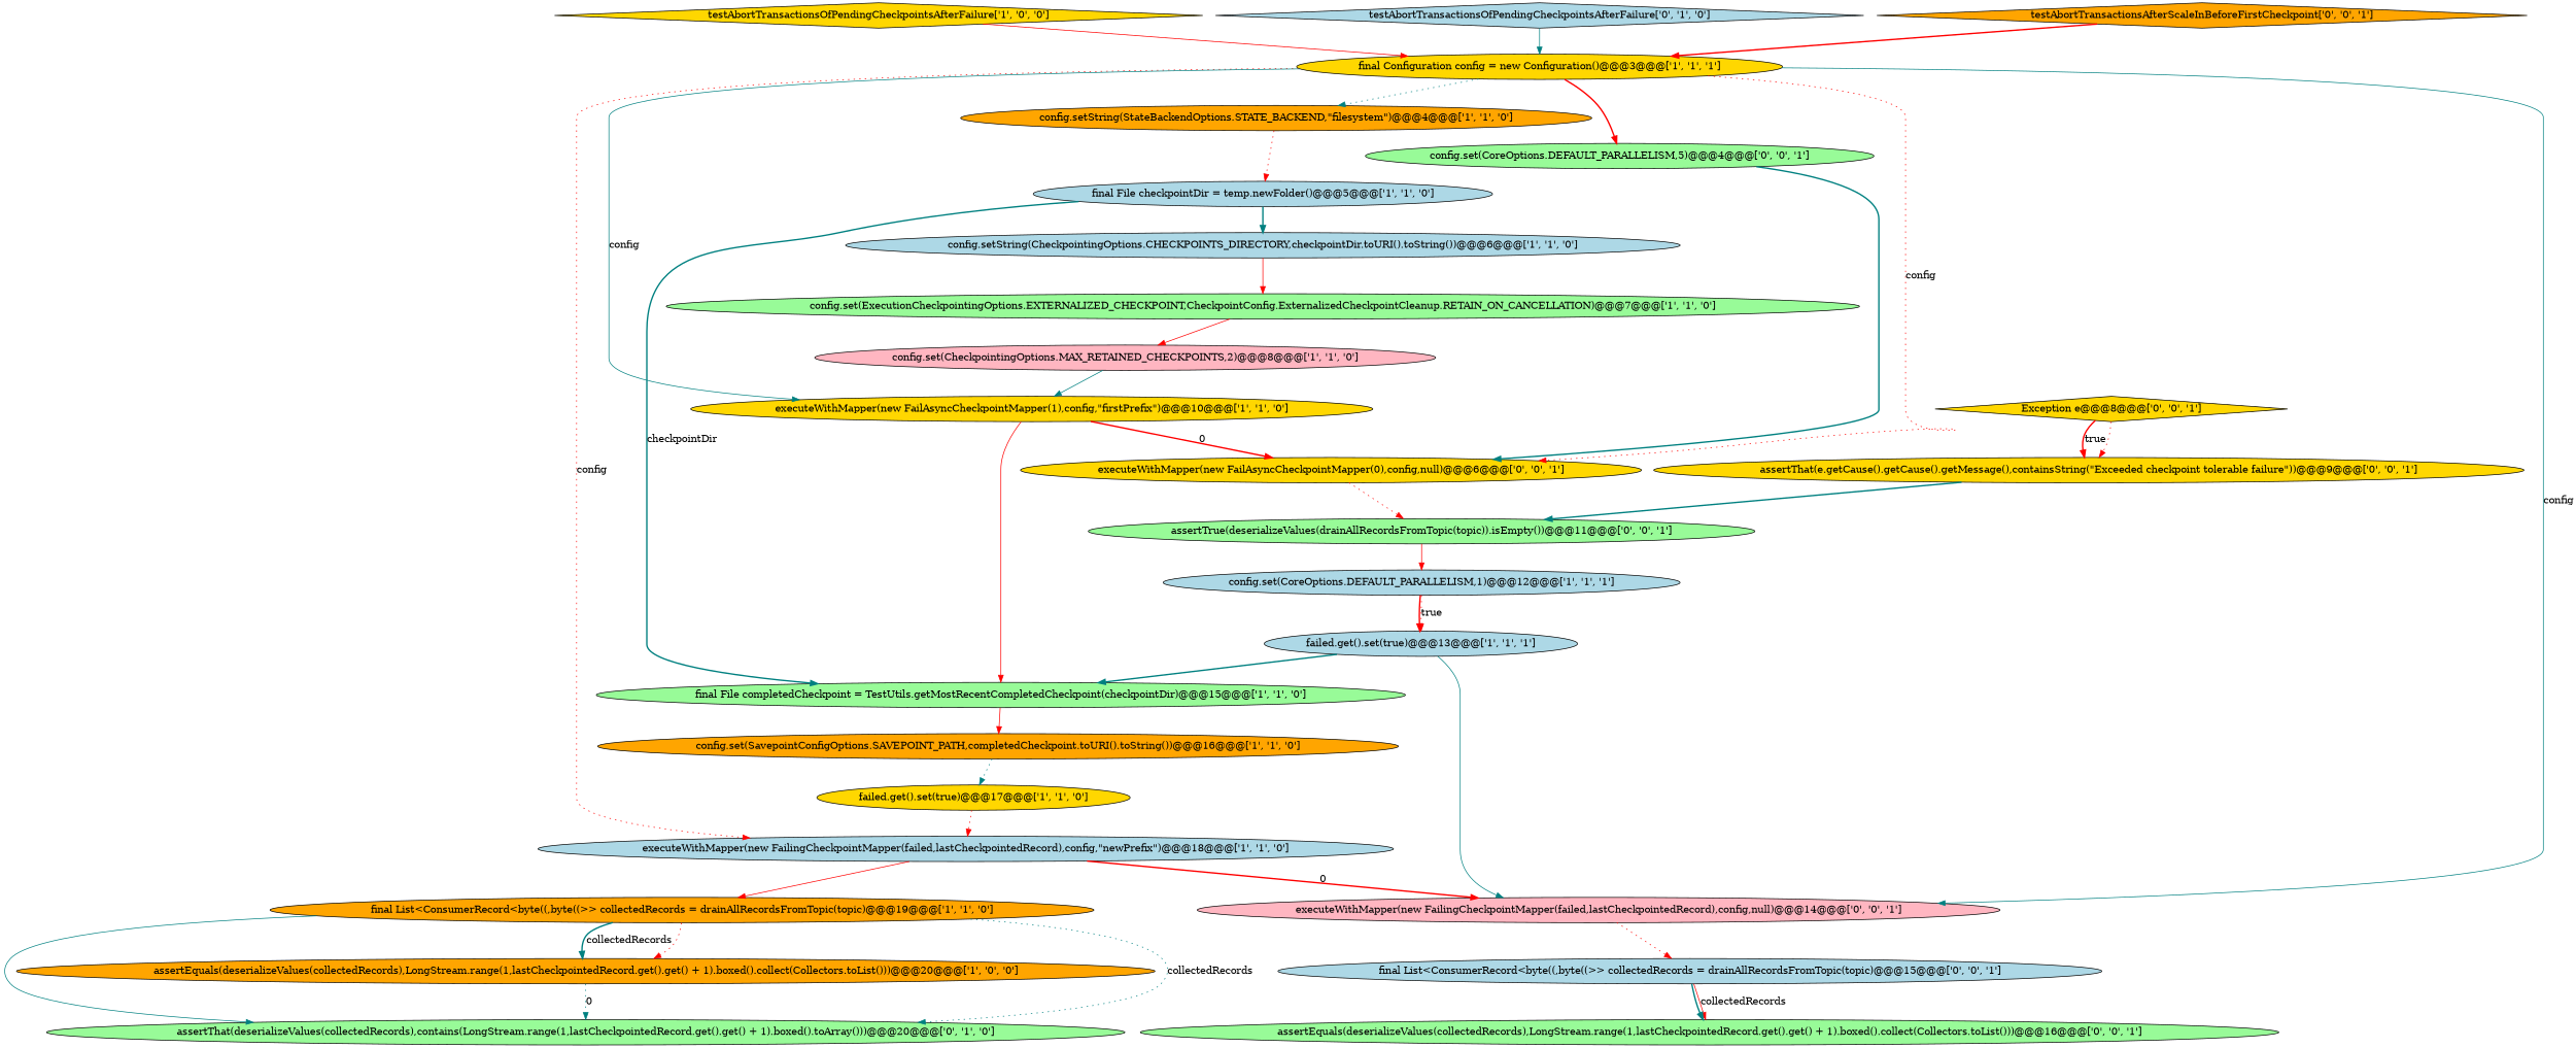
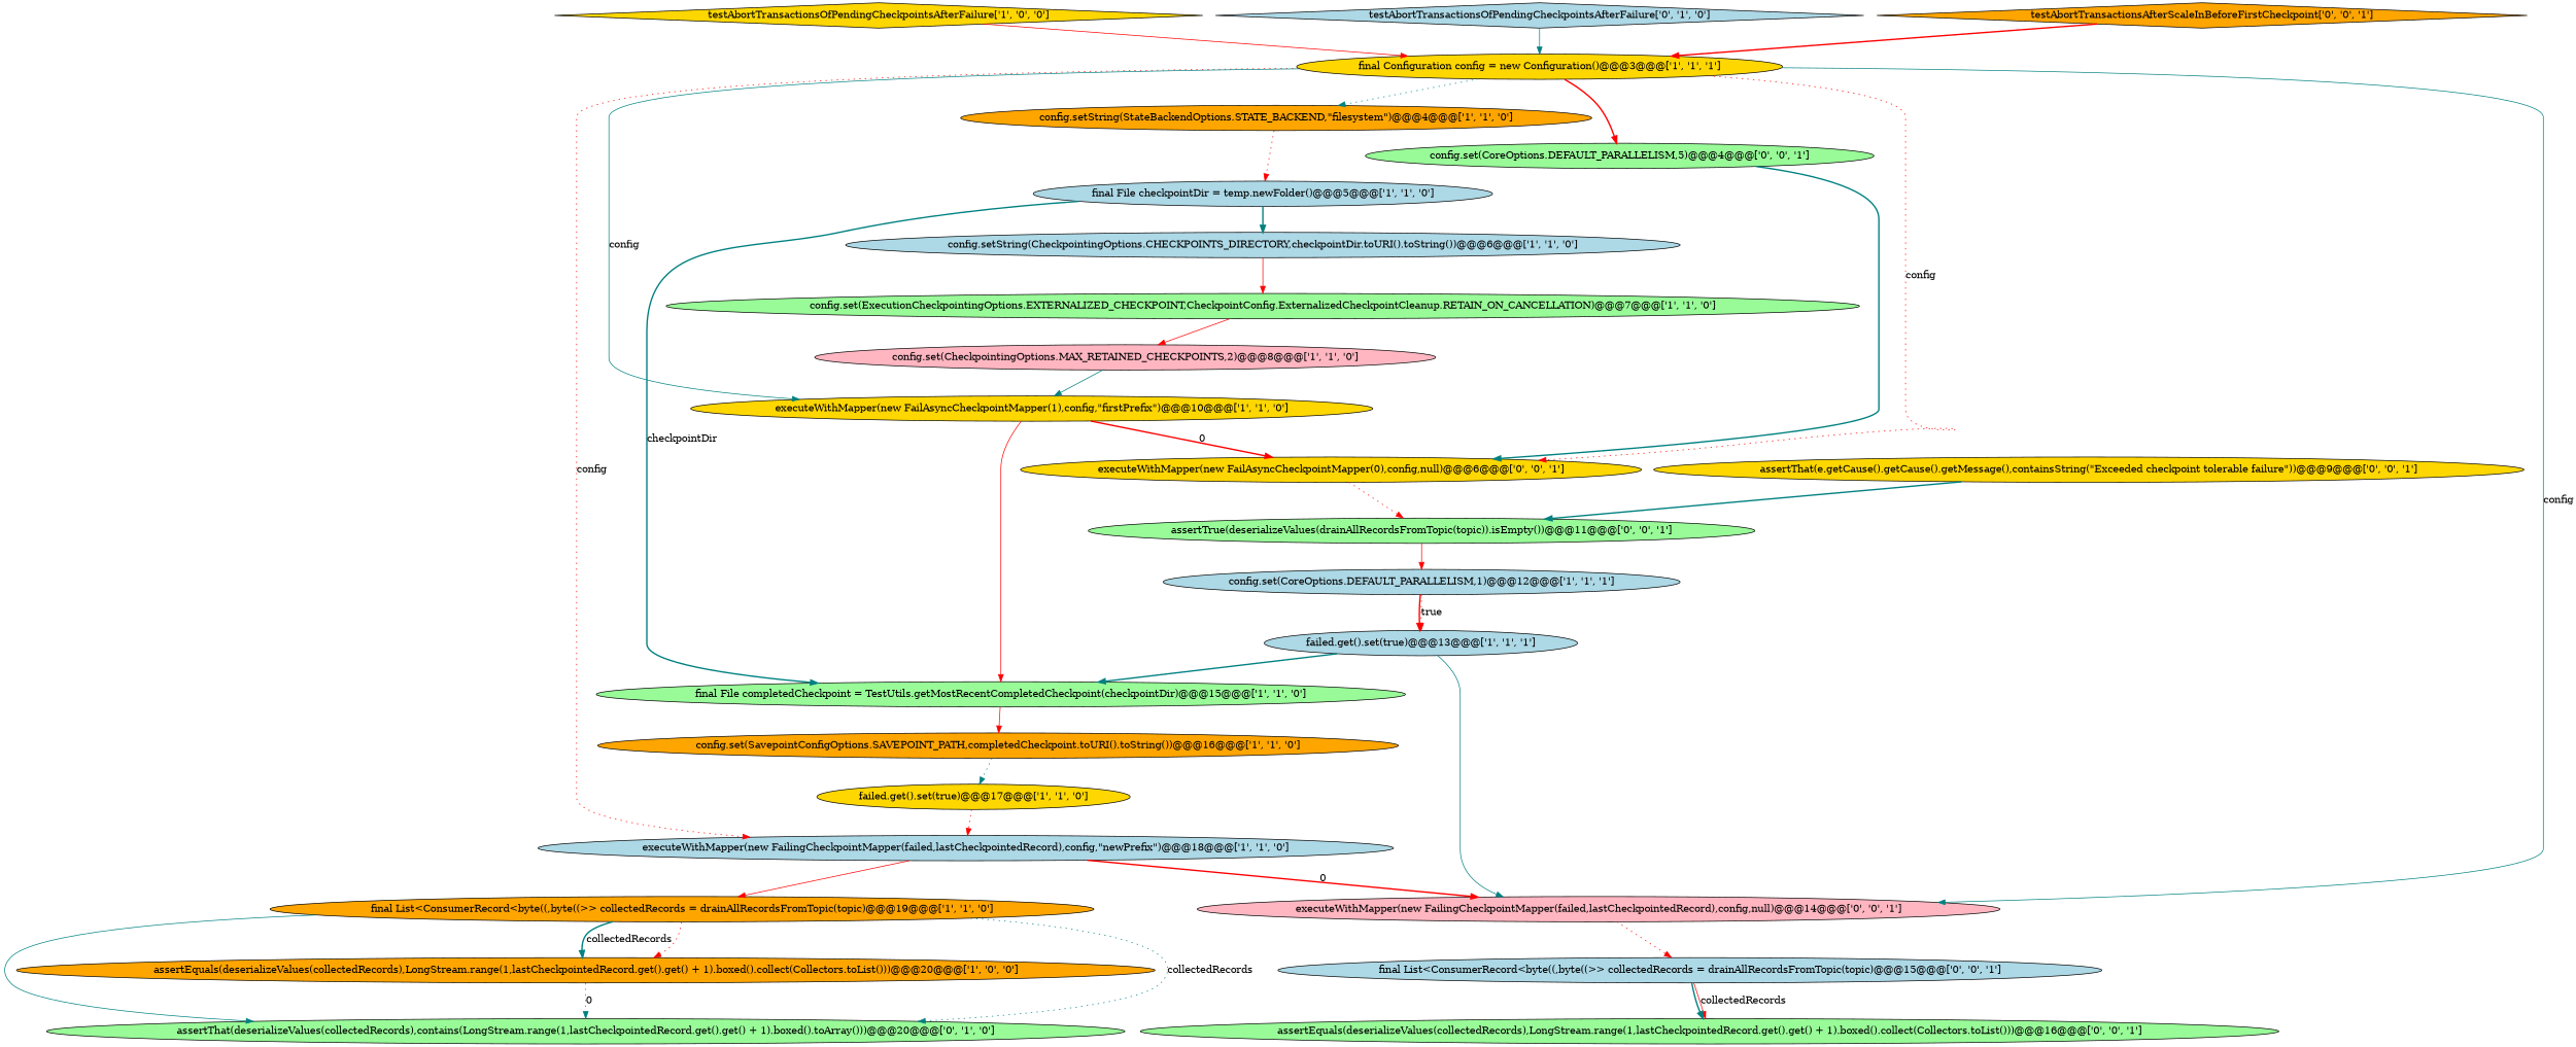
  digraph {
    node [fillcolor=lightblue shape=ellipse style=filled]
    edge [style=solid color=red]
    n1 [label="failed.get().set(true)@@@13@@@['1', '1', '1']"]
    n2 [fillcolor=palegreen label="final File completedCheckpoint = TestUtils.getMostRecentCompletedCheckpoint(checkpointDir)@@@15@@@['1', '1', '0']"]
    n3 [fillcolor=lightpink label="executeWithMapper(new FailingCheckpointMapper(failed,lastCheckpointedRecord),config,null)@@@14@@@['0', '0', '1']"]
    n4 [fillcolor=gold label="failed.get().set(true)@@@17@@@['1', '1', '0']"]
    n5 [label="executeWithMapper(new FailingCheckpointMapper(failed,lastCheckpointedRecord),config,\"newPrefix\")@@@18@@@['1', '1', '0']"]
    n6 [label="config.set(CoreOptions.DEFAULT_PARALLELISM,1)@@@12@@@['1', '1', '1']"]
    n7 [fillcolor=orange label="config.set(SavepointConfigOptions.SAVEPOINT_PATH,completedCheckpoint.toURI().toString())@@@16@@@['1', '1', '0']"]
    n8 [fillcolor=gold label="executeWithMapper(new FailAsyncCheckpointMapper(1),config,\"firstPrefix\")@@@10@@@['1', '1', '0']"]
    n9 [fillcolor=gold label="executeWithMapper(new FailAsyncCheckpointMapper(0),config,null)@@@6@@@['0', '0', '1']"]
    n10 [fillcolor=orange label="config.setString(StateBackendOptions.STATE_BACKEND,\"filesystem\")@@@4@@@['1', '1', '0']"]
    n11 [label="final File checkpointDir = temp.newFolder()@@@5@@@['1', '1', '0']"]
    n12 [fillcolor=gold label="testAbortTransactionsOfPendingCheckpointsAfterFailure['1', '0', '0']" shape=diamond]
    n13 [fillcolor=gold label="final Configuration config = new Configuration()@@@3@@@['1', '1', '1']"]
    n14 [fillcolor=palegreen label="assertThat(deserializeValues(collectedRecords),contains(LongStream.range(1,lastCheckpointedRecord.get().get() + 1).boxed().toArray()))@@@20@@@['0', '1', '0']"]
    n15 [fillcolor=lightpink label="config.set(CheckpointingOptions.MAX_RETAINED_CHECKPOINTS,2)@@@8@@@['1', '1', '0']"]
    n16 [label="config.setString(CheckpointingOptions.CHECKPOINTS_DIRECTORY,checkpointDir.toURI().toString())@@@6@@@['1', '1', '0']"]
    n17 [fillcolor=palegreen label="config.set(CoreOptions.DEFAULT_PARALLELISM,5)@@@4@@@['0', '0', '1']"]
-   n18 [fillcolor=gold label="Exception e@@@8@@@['0', '0', '1']" shape=diamond]
    n19 [fillcolor=gold label="assertThat(e.getCause().getCause().getMessage(),containsString(\"Exceeded checkpoint tolerable failure\"))@@@9@@@['0', '0', '1']"]
    n20 [fillcolor=palegreen label="assertEquals(deserializeValues(collectedRecords),LongStream.range(1,lastCheckpointedRecord.get().get() + 1).boxed().collect(Collectors.toList()))@@@16@@@['0', '0', '1']"]
    n21 [label="testAbortTransactionsOfPendingCheckpointsAfterFailure['0', '1', '0']" shape=diamond]
    n22 [fillcolor=palegreen label="assertTrue(deserializeValues(drainAllRecordsFromTopic(topic)).isEmpty())@@@11@@@['0', '0', '1']"]
    n23 [fillcolor=orange label="final List<ConsumerRecord<byte((,byte((>> collectedRecords = drainAllRecordsFromTopic(topic)@@@19@@@['1', '1', '0']"]
    n24 [fillcolor=orange label="assertEquals(deserializeValues(collectedRecords),LongStream.range(1,lastCheckpointedRecord.get().get() + 1).boxed().collect(Collectors.toList()))@@@20@@@['1', '0', '0']"]
    n25 [label="final List<ConsumerRecord<byte((,byte((>> collectedRecords = drainAllRecordsFromTopic(topic)@@@15@@@['0', '0', '1']"]
    n26 [fillcolor=palegreen label="config.set(ExecutionCheckpointingOptions.EXTERNALIZED_CHECKPOINT,CheckpointConfig.ExternalizedCheckpointCleanup.RETAIN_ON_CANCELLATION)@@@7@@@['1', '1', '0']"]
    n27 [fillcolor=orange label="testAbortTransactionsAfterScaleInBeforeFirstCheckpoint['0', '0', '1']" shape=diamond]
    n1 -> n2 [style=bold color=teal]
    n1 -> n3 [color=teal]
    n2 -> n7
    n3 -> n25 [style=dotted]
    n4 -> n5 [style=dotted]
    n5 -> n3 [label=0 style=bold]
    n5 -> n23
    n6 -> n1 [label=true style=dotted]
    n6 -> n1 [style=bold]
    n7 -> n4 [style=dotted color=teal]
    n8 -> n2
    n8 -> n9 [label=0 style=bold]
    n9 -> n22 [style=dotted]
    n10 -> n11 [style=dotted]
    n11 -> n2 [label=checkpointDir style=bold color=teal]
    n11 -> n16 [style=bold color=teal]
    n12 -> n13
    n13 -> n3 [label=config color=teal]
    n13 -> n5 [label=config style=dotted]
    n13 -> n8 [label=config color=teal]
    n13 -> n9 [label=config style=dotted]
    n13 -> n10 [style=dotted color=teal]
    n13 -> n17 [style=bold]
    n15 -> n8 [color=teal]
    n16 -> n26
    n17 -> n9 [style=bold color=teal]
-   n18 -> n19 [label=true style=bold]
-   n18 -> n19 [style=dotted]
    n19 -> n22 [style=bold color=teal]
    n21 -> n13 [color=teal]
    n22 -> n6
    n23 -> n14 [color=teal]
    n23 -> n14 [label=collectedRecords style=dotted color=teal]
    n23 -> n24 [label=collectedRecords style=bold color=teal]
    n23 -> n24 [style=dotted]
    n24 -> n14 [label=0 style=dotted color=teal]
    n25 -> n20 [label=collectedRecords]
    n25 -> n20 [style=bold color=teal]
    n26 -> n15
    n27 -> n13 [style=bold]
  }
